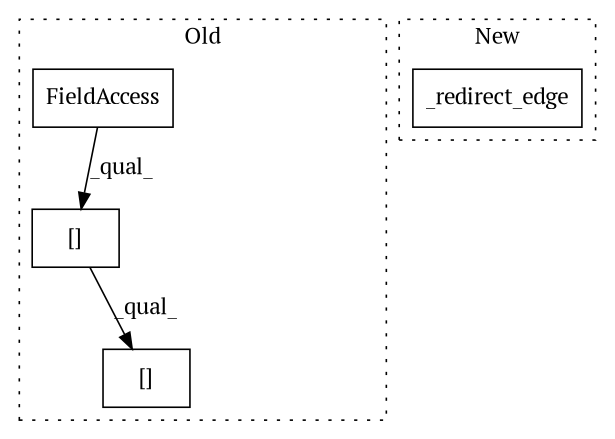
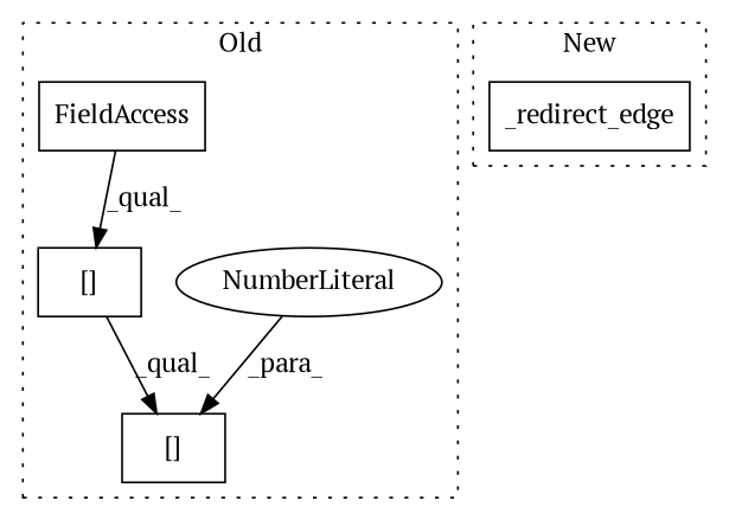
  digraph {
    fontname="PT Serif"
    node [a=2 shape=box fontname="PT Serif"]
    edge [fontname="PT Serif"]
    n1 [l="25,1" label="[]" s="10879,10905"]
+   n2 [a=34 l=1 label=NumberLiteral s=10904 shape=ellipse]
    n3 [l="14,1" label="[]" s="10879,10902"]
    n4 [a=22 l=13 label=FieldAccess s=10879]
    n5 [a=32 l="15,1" label=_redirect_edge s="10283,10338"]
    subgraph cluster_1 {
      label=Old
      style=dotted
      n1
+     n2
      n3
      n4
    }
    subgraph cluster_2 {
      label=New
      style=dotted
      n5
    }
+   n2 -> n1 [label=_para_]
    n3 -> n1 [label=_qual_]
    n4 -> n3 [label=_qual_]
  }
